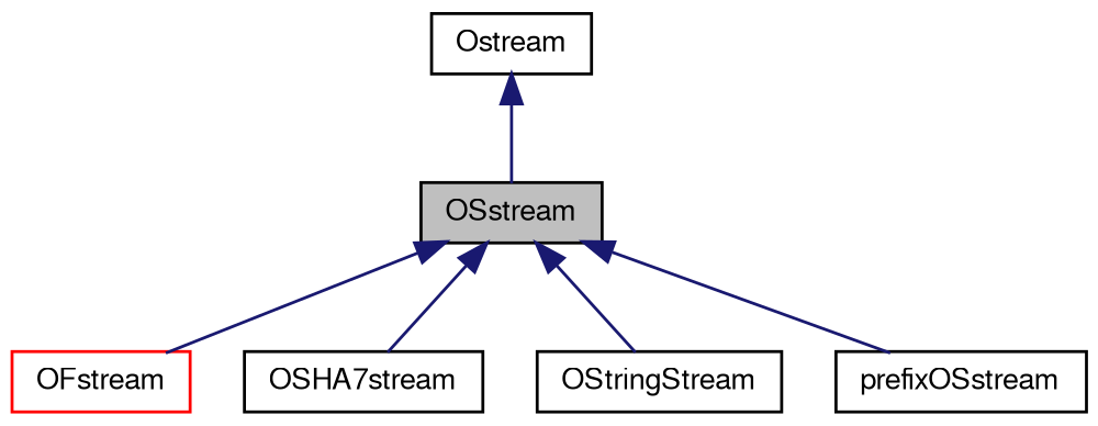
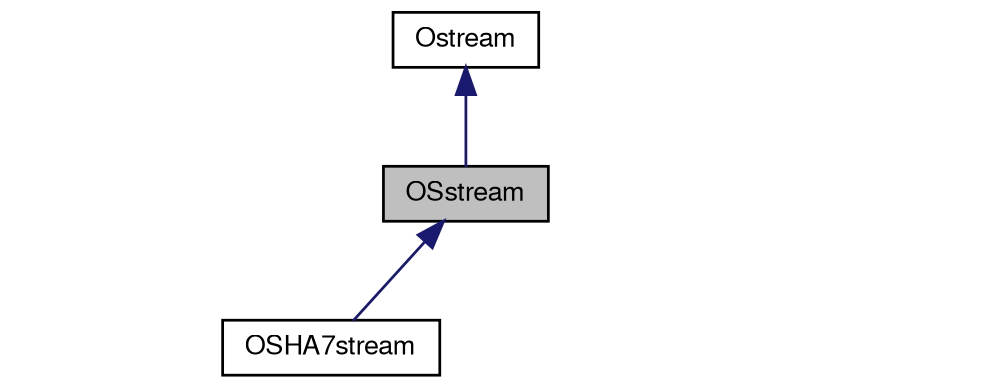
  digraph {
    node [color=black fontname=FreeSans fontsize=10 shape=record]
    edge [color=midnightblue dir=back fontname=FreeSans fontsize=10 labelfontname=FreeSans labelfontsize=10 style=solid]
    n1 [fillcolor=grey75 fontcolor=black height=0.2 label=OSstream style=filled width=0.4]
-   n2 [color=red height=0.2 label=OFstream width=0.4]
    n3 [height=0.2 label=OSHA7stream width=0.4]
-   n4 [height=0.2 label=OStringStream width=0.4]
-   n5 [height=0.2 label=prefixOSstream width=0.4]
    n6 [height=0.2 label=Ostream width=0.4]
-   n1 -> n2
    n1 -> n3
-   n1 -> n4
-   n1 -> n5
    n6 -> n1
  }
